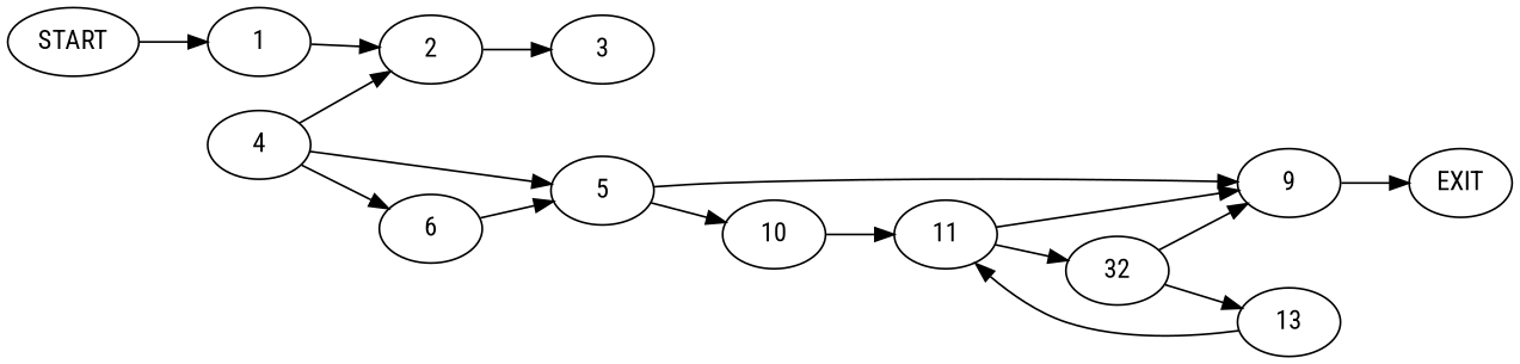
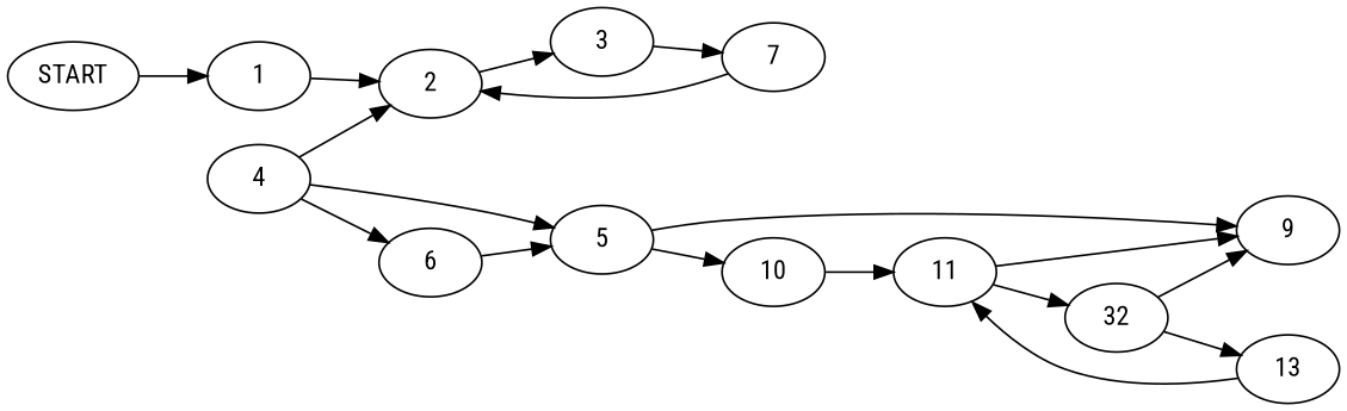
  digraph {
    fontname="Roboto Condensed"
    rankdir=LR
    node [fontname="Roboto Condensed"]
    edge [fontname="Roboto Condensed"]
    n1 [label=START]
    1
    2
-   n4 [label=EXIT]
    3
+   7
    4
    5
    6
    9
    10
    11
    n13 [label=32]
    13
    n1 -> 1
    1 -> 2
    2 -> 3
+   3 -> 7
+   7 -> 2
    4 -> 2
    4 -> 5
    4 -> 6
    5 -> 9
    5 -> 10
    6 -> 5
-   9 -> n4
    10 -> 11
    11 -> 9
    11 -> n13
    n13 -> 9
    n13 -> 13
    13 -> 11
  }
